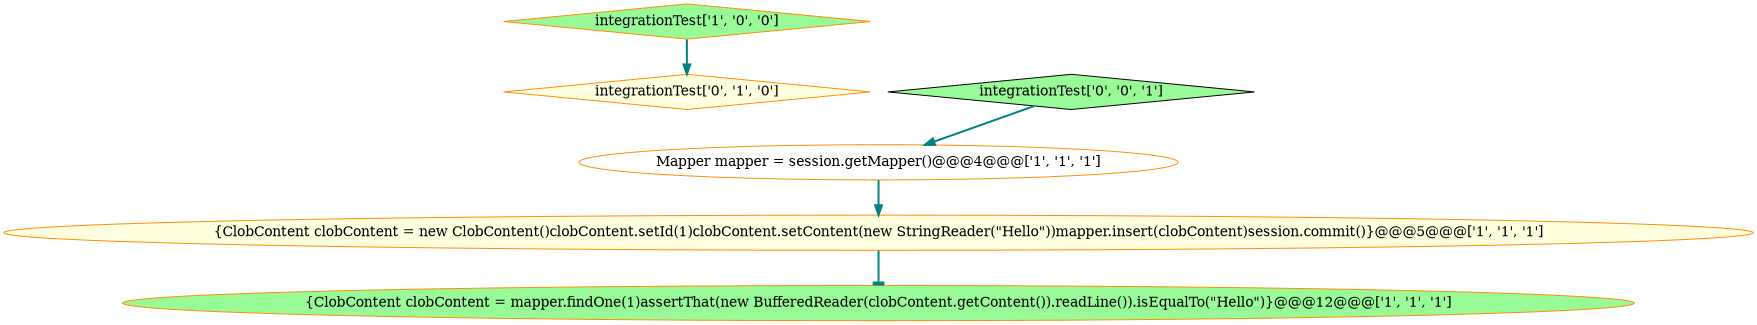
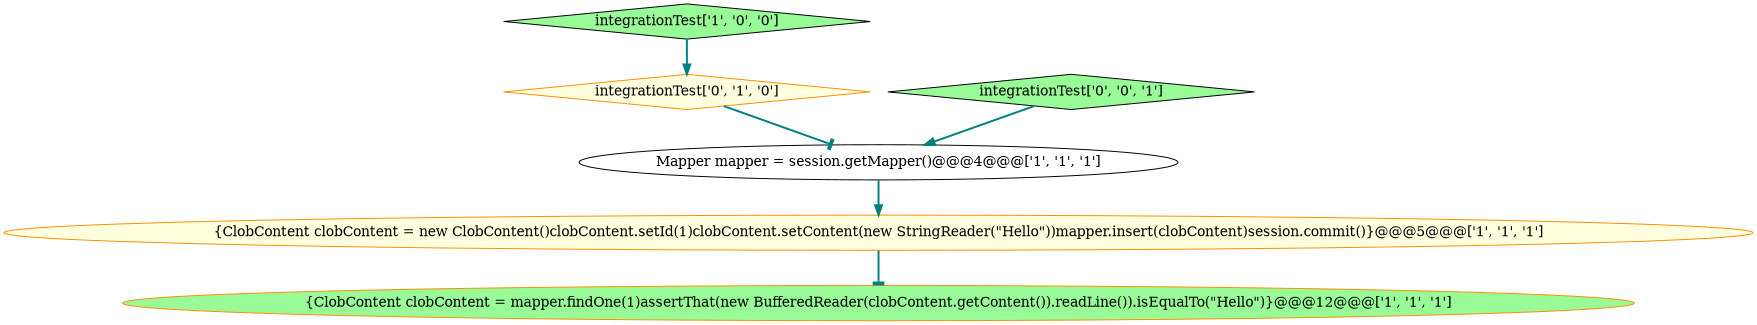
  digraph {
    node [color=darkorange fillcolor=palegreen shape=ellipse style=filled]
    edge [arrowhead=normal color=teal style=bold]
    n1 [label="{ClobContent clobContent = mapper.findOne(1)assertThat(new BufferedReader(clobContent.getContent()).readLine()).isEqualTo(\"Hello\")}@@@12@@@['1', '1', '1']"]
-   n2 [fillcolor=white label="Mapper mapper = session.getMapper()@@@4@@@['1', '1', '1']"]
+   n2 [color=black fillcolor=white label="Mapper mapper = session.getMapper()@@@4@@@['1', '1', '1']"]
    n3 [fillcolor=lightyellow label="{ClobContent clobContent = new ClobContent()clobContent.setId(1)clobContent.setContent(new StringReader(\"Hello\"))mapper.insert(clobContent)session.commit()}@@@5@@@['1', '1', '1']"]
    n4 [fillcolor=lightyellow label="integrationTest['0', '1', '0']" shape=diamond]
-   n5 [label="integrationTest['1', '0', '0']" shape=diamond]
+   n5 [color=black label="integrationTest['1', '0', '0']" shape=diamond]
    n6 [color=black label="integrationTest['0', '0', '1']" shape=diamond]
    n2 -> n3
    n3 -> n1 [arrowhead=tee]
+   n4 -> n2 [arrowhead=tee]
    n5 -> n4
    n6 -> n2
  }
